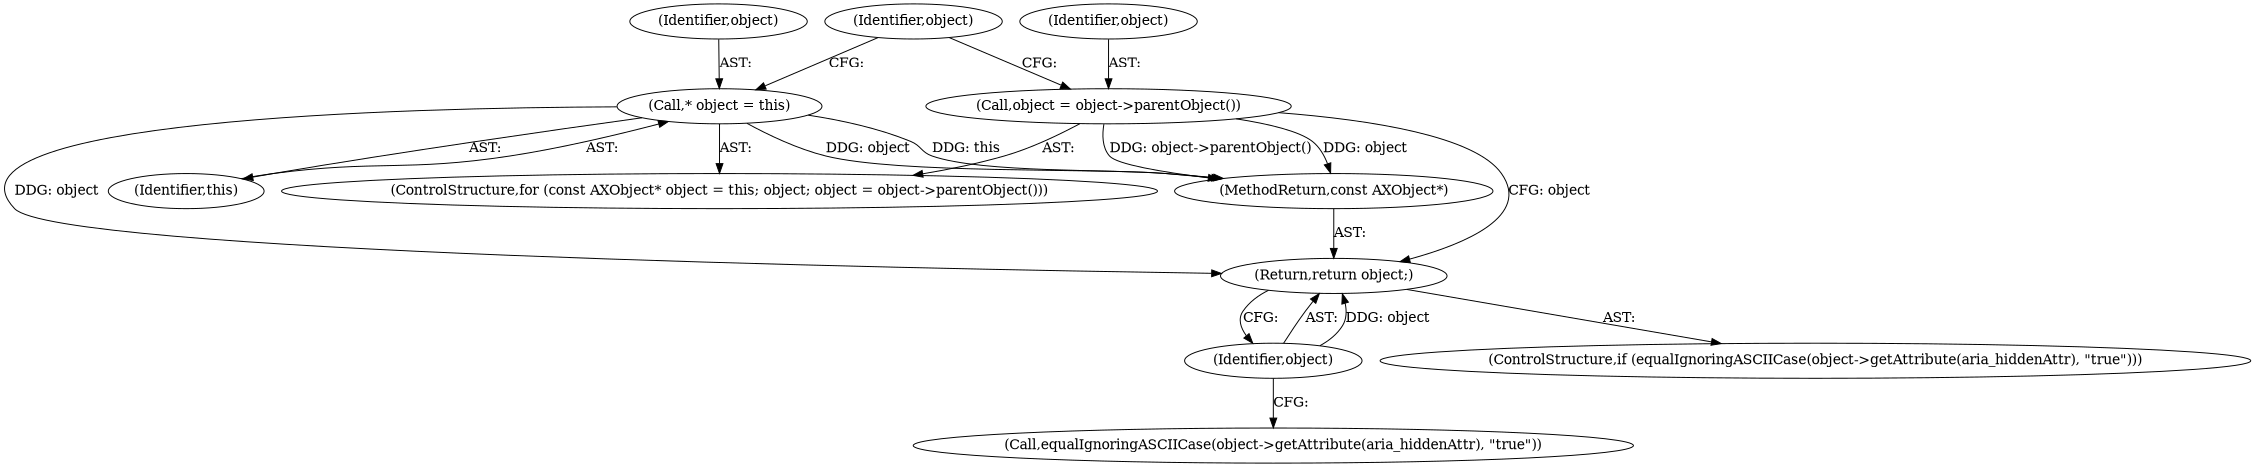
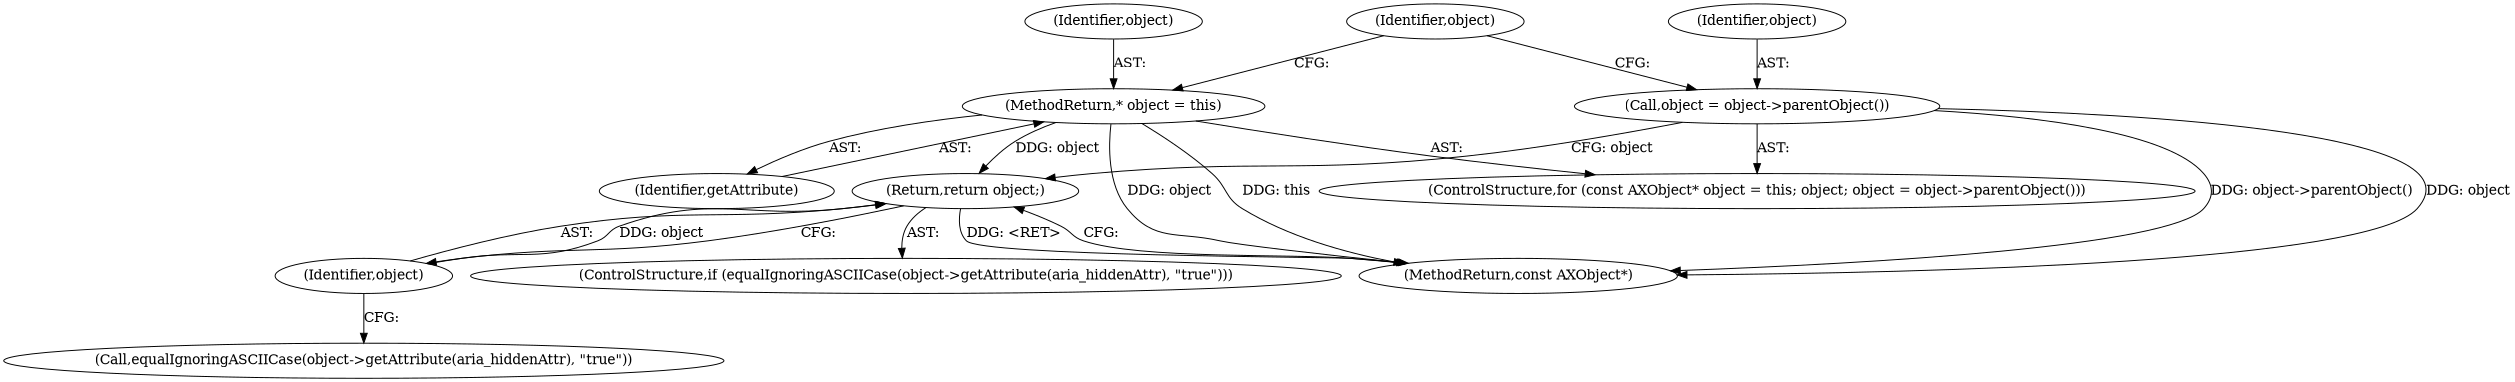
  digraph {
    n1 [label="(Return,return object;)"]
    n2 [label="(Identifier,object)"]
    n3 [label="(ControlStructure,if (equalIgnoringASCIICase(object->getAttribute(aria_hiddenAttr), \"true\")))"]
    n4 [label="(MethodReturn,const AXObject*)"]
    n5 [label="(Call,equalIgnoringASCIICase(object->getAttribute(aria_hiddenAttr), \"true\"))"]
-   n6 [label="(Call,* object = this)"]
-   n7 [label="(Identifier,this)"]
+   n6 [label="(MethodReturn,* object = this)"]
+   n7 [label="(Identifier,getAttribute)"]
    n8 [label="(ControlStructure,for (const AXObject* object = this; object; object = object->parentObject()))"]
    n9 [label="(Call,object = object->parentObject())"]
    n10 [label="(Identifier,object)"]
    n11 [label="(Identifier,object)"]
    n12 [label="(Identifier,object)"]
    n1 -> n2 [label="CFG: "]
    n1 -> n3 [label="AST: "]
+   n1 -> n4 [label="DDG: <RET>"]
    n2 -> n1 [label="AST: "]
    n2 -> n1 [label="DDG: object"]
    n2 -> n5 [label="CFG: "]
-   n4 -> n1 [label="AST: "]
+   n4 -> n1 [label="CFG: "]
    n6 -> n1 [label="DDG: object"]
    n6 -> n4 [label="DDG: object"]
    n6 -> n4 [label="DDG: this"]
    n6 -> n7 [label="AST: "]
    n6 -> n8 [label="AST: "]
    n7 -> n6 [label="AST: "]
    n9 -> n1 [label="CFG: object"]
    n9 -> n4 [label="DDG: object->parentObject()"]
    n9 -> n4 [label="DDG: object"]
    n9 -> n8 [label="AST: "]
    n10 -> n6 [label="CFG: "]
    n10 -> n9 [label="CFG: "]
    n11 -> n9 [label="AST: "]
    n12 -> n6 [label="AST: "]
  }
